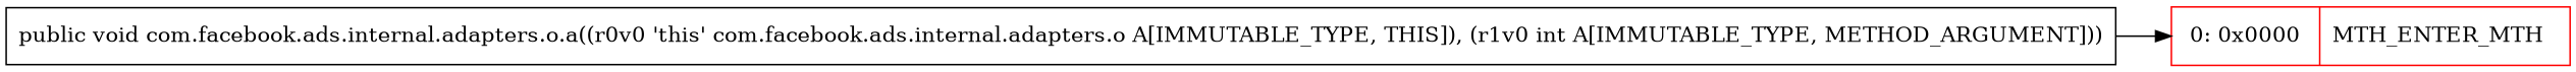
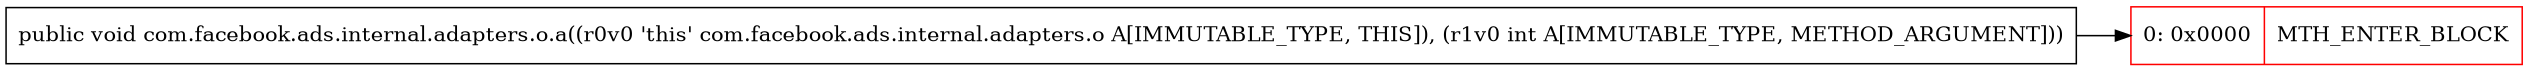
  digraph {
    rankdir=LR
    node [shape=record]
-   n1 [color=red label="{0\:\ 0x0000|MTH_ENTER_MTH\l}"]
+   n1 [color=red label="{0\:\ 0x0000|MTH_ENTER_BLOCK\l}"]
    n2 [label="{public void com.facebook.ads.internal.adapters.o.a((r0v0 'this' com.facebook.ads.internal.adapters.o A[IMMUTABLE_TYPE, THIS]), (r1v0 int A[IMMUTABLE_TYPE, METHOD_ARGUMENT])) }"]
    subgraph cluster_1 {
      label="R(0)"
    }
    n2 -> n1
  }
